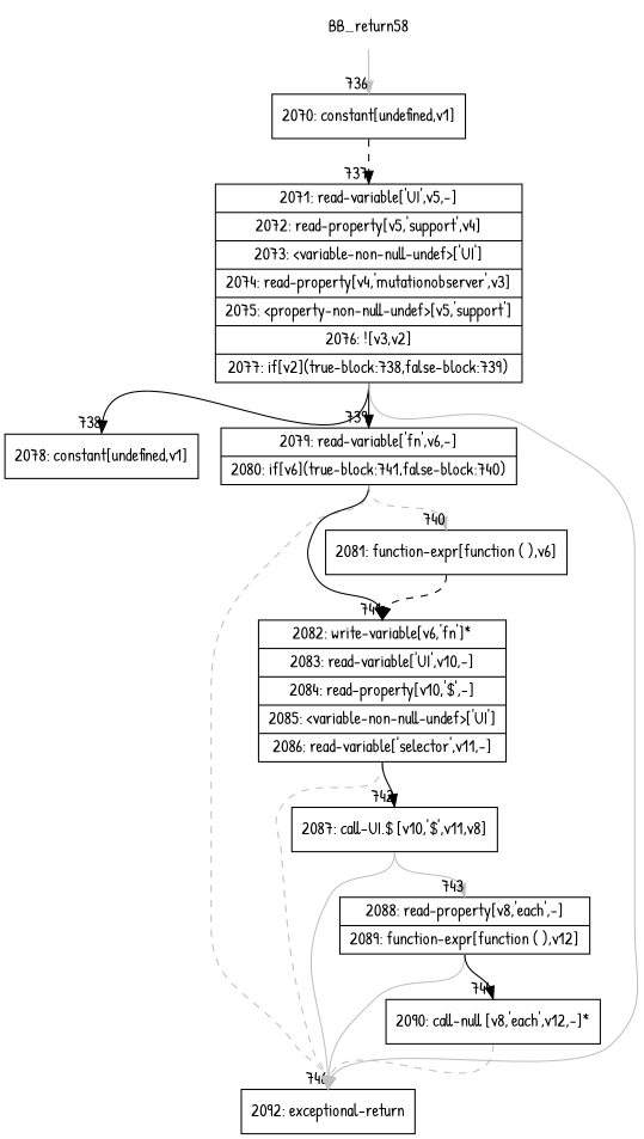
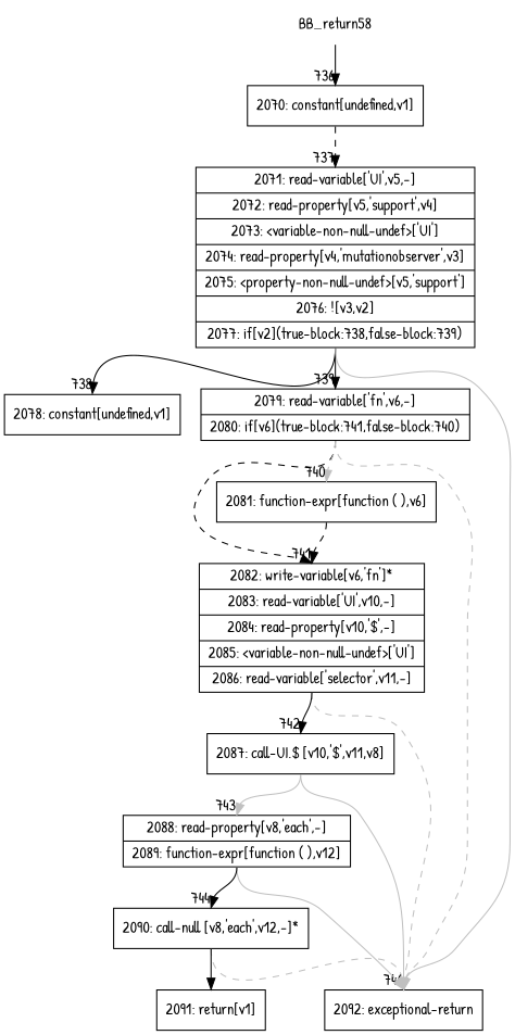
  digraph {
    fontname="Patrick Hand"
    rankdir=TD
    node [fontname="Patrick Hand" shape=record]
    edge [fontname="Patrick Hand" headport=n style=solid tailport=s]
    n1 [label=BB_return58 shape=none]
    n2 [label="{2070: constant[undefined,v1]}"]
    n3 [label="{2071: read-variable['UI',v5,-]|2072: read-property[v5,'support',v4]|2073: \<variable-non-null-undef\>['UI']|2074: read-property[v4,'mutationobserver',v3]|2075: \<property-non-null-undef\>[v5,'support']|2076: ![v3,v2]|2077: if[v2](true-block:738,false-block:739)}"]
    n4 [label="{2078: constant[undefined,v1]}"]
    n5 [label="{2079: read-variable['fn',v6,-]|2080: if[v6](true-block:741,false-block:740)}"]
    n6 [label="{2092: exceptional-return}"]
    n7 [label="{2082: write-variable[v6,'fn']*|2083: read-variable['UI',v10,-]|2084: read-property[v10,'$',-]|2085: \<variable-non-null-undef\>['UI']|2086: read-variable['selector',v11,-]}"]
    n8 [label="{2081: function-expr[function ( ),v6]}"]
+   n9 [label="{2091: return[v1]}"]
    n10 [label="{2087: call-UI.$ [v10,'$',v11,v8]}"]
    n11 [label="{2088: read-property[v8,'each',-]|2089: function-expr[function ( ),v12]}"]
    n12 [label="{2090: call-null [v8,'each',v12,-]*}"]
-   n1 -> n2 [headlabel="    736" color=gray]
+   n1 -> n2 [headlabel="    736"]
    n2 -> n3 [headlabel="      737" style=dashed]
    n3 -> n4 [headlabel="      738"]
    n3 -> n5 [headlabel="      739"]
    n3 -> n6 [color=gray headlabel="      746"]
    n5 -> n6 [color=gray style=dashed]
-   n5 -> n7 [headlabel="      741"]
+   n5 -> n7 [headlabel="      741" style=dashed]
    n5 -> n8 [color=gray headlabel="      740" style=dashed]
    n7 -> n6 [color=gray style=dashed]
    n7 -> n10 [headlabel="      742"]
    n8 -> n7 [style=dashed]
    n10 -> n6 [color=gray]
    n10 -> n11 [color=gray headlabel="      743"]
    n11 -> n6 [color=gray]
    n11 -> n12 [headlabel="      744"]
    n12 -> n6 [color=gray style=dashed]
+   n12 -> n9
  }
